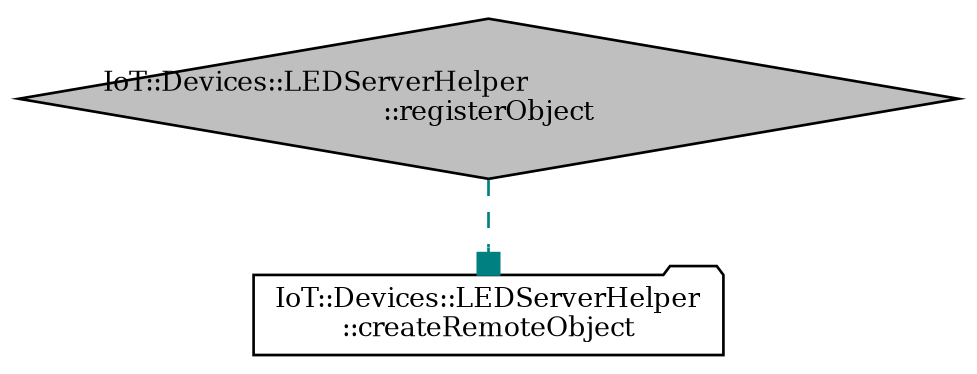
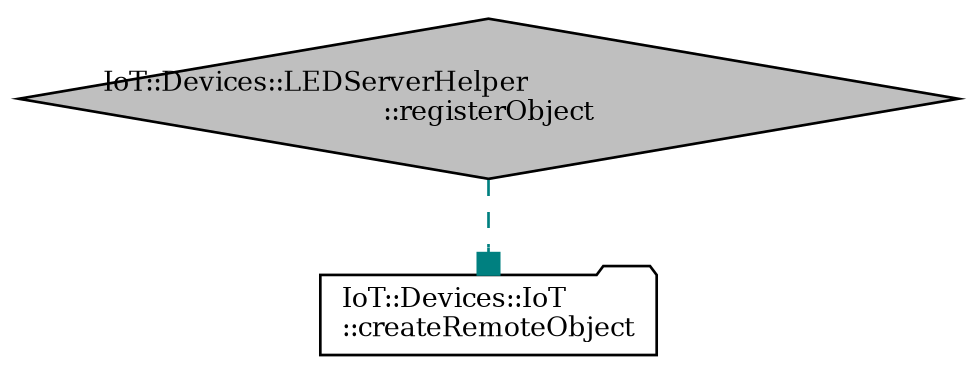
  digraph {
    rankdir=TB
    fontname="DejaVu Serif"
    node [color=black fontname="DejaVu Serif" fontsize=10 style=filled]
    n1 [fillcolor=grey75 fontcolor=black height=0.2 label="IoT::Devices::LEDServerHelper\l::registerObject" shape=diamond width=0.4]
-   n2 [fillcolor=white height=0.2 label="IoT::Devices::LEDServerHelper\l::createRemoteObject" shape=folder width=0.4]
+   n2 [fillcolor=white height=0.2 label="IoT::Devices::IoT\l::createRemoteObject" shape=folder width=0.4]
    n1 -> n2 [color=teal fontname="DejaVu Serif" fontsize=10 labelfontname=Helvetica labelfontsize=10 style=dashed arrowhead=box]
  }
